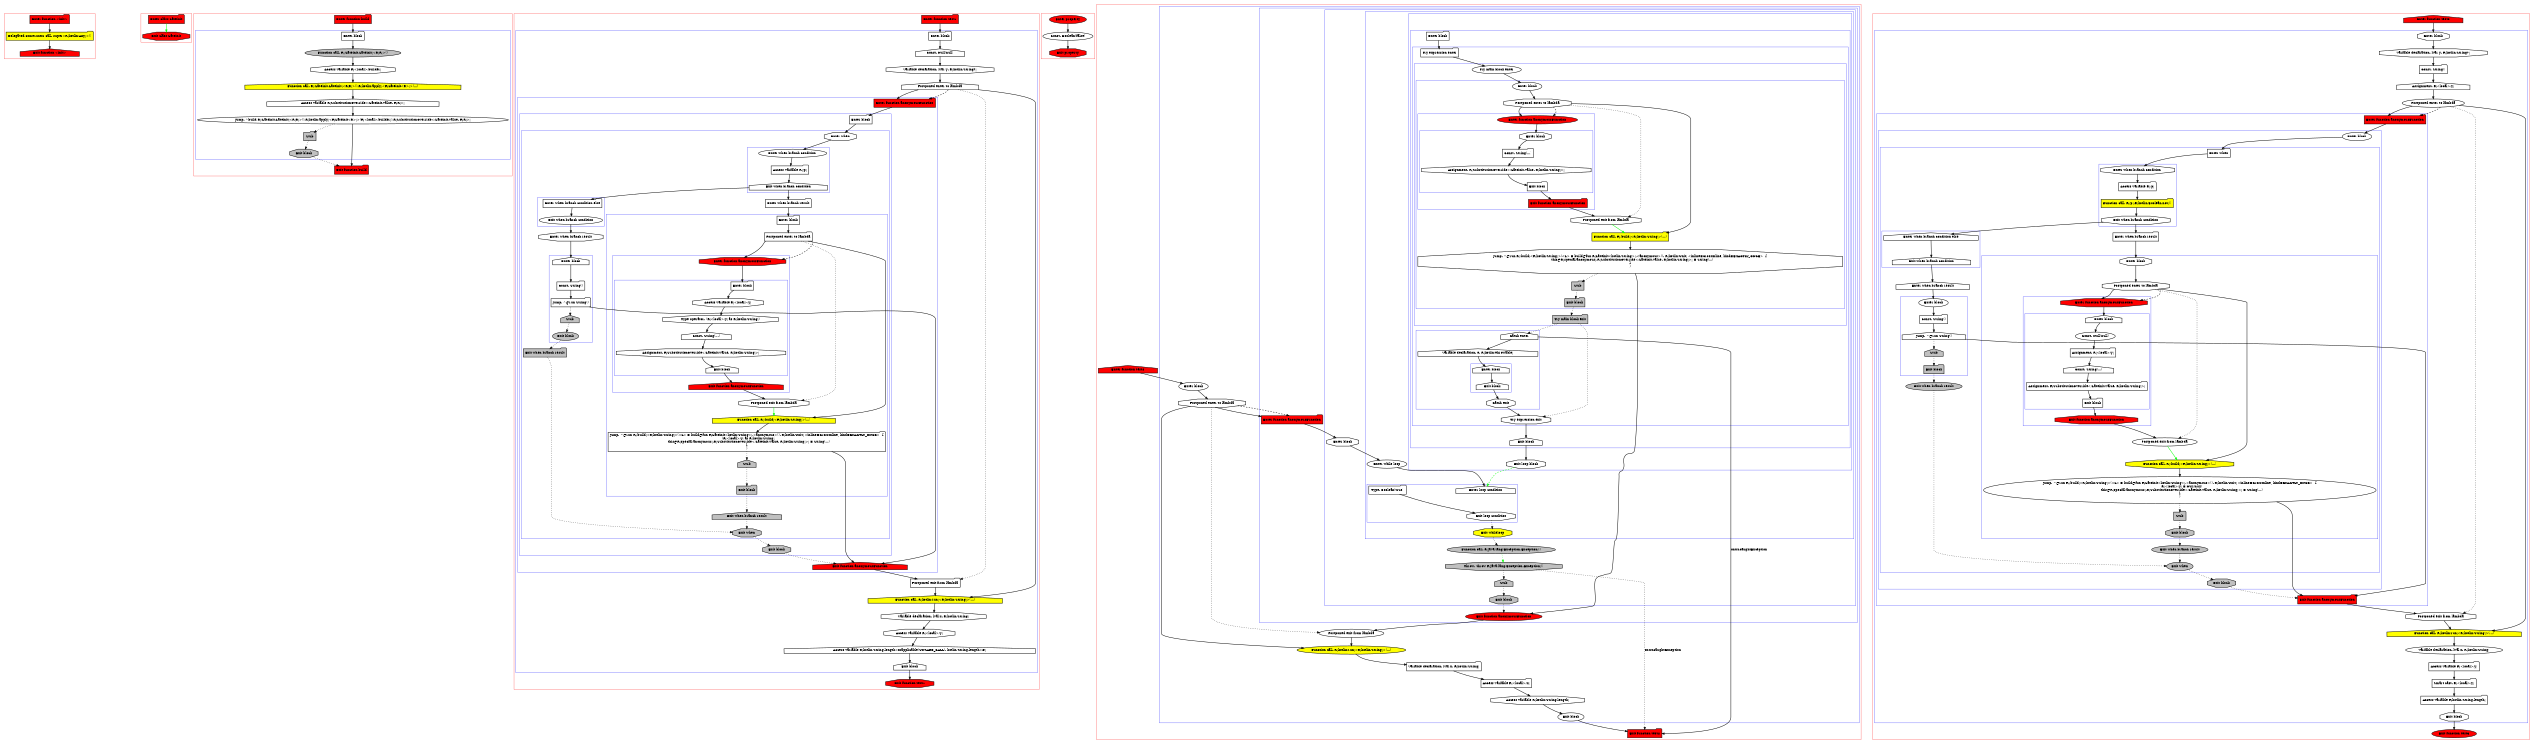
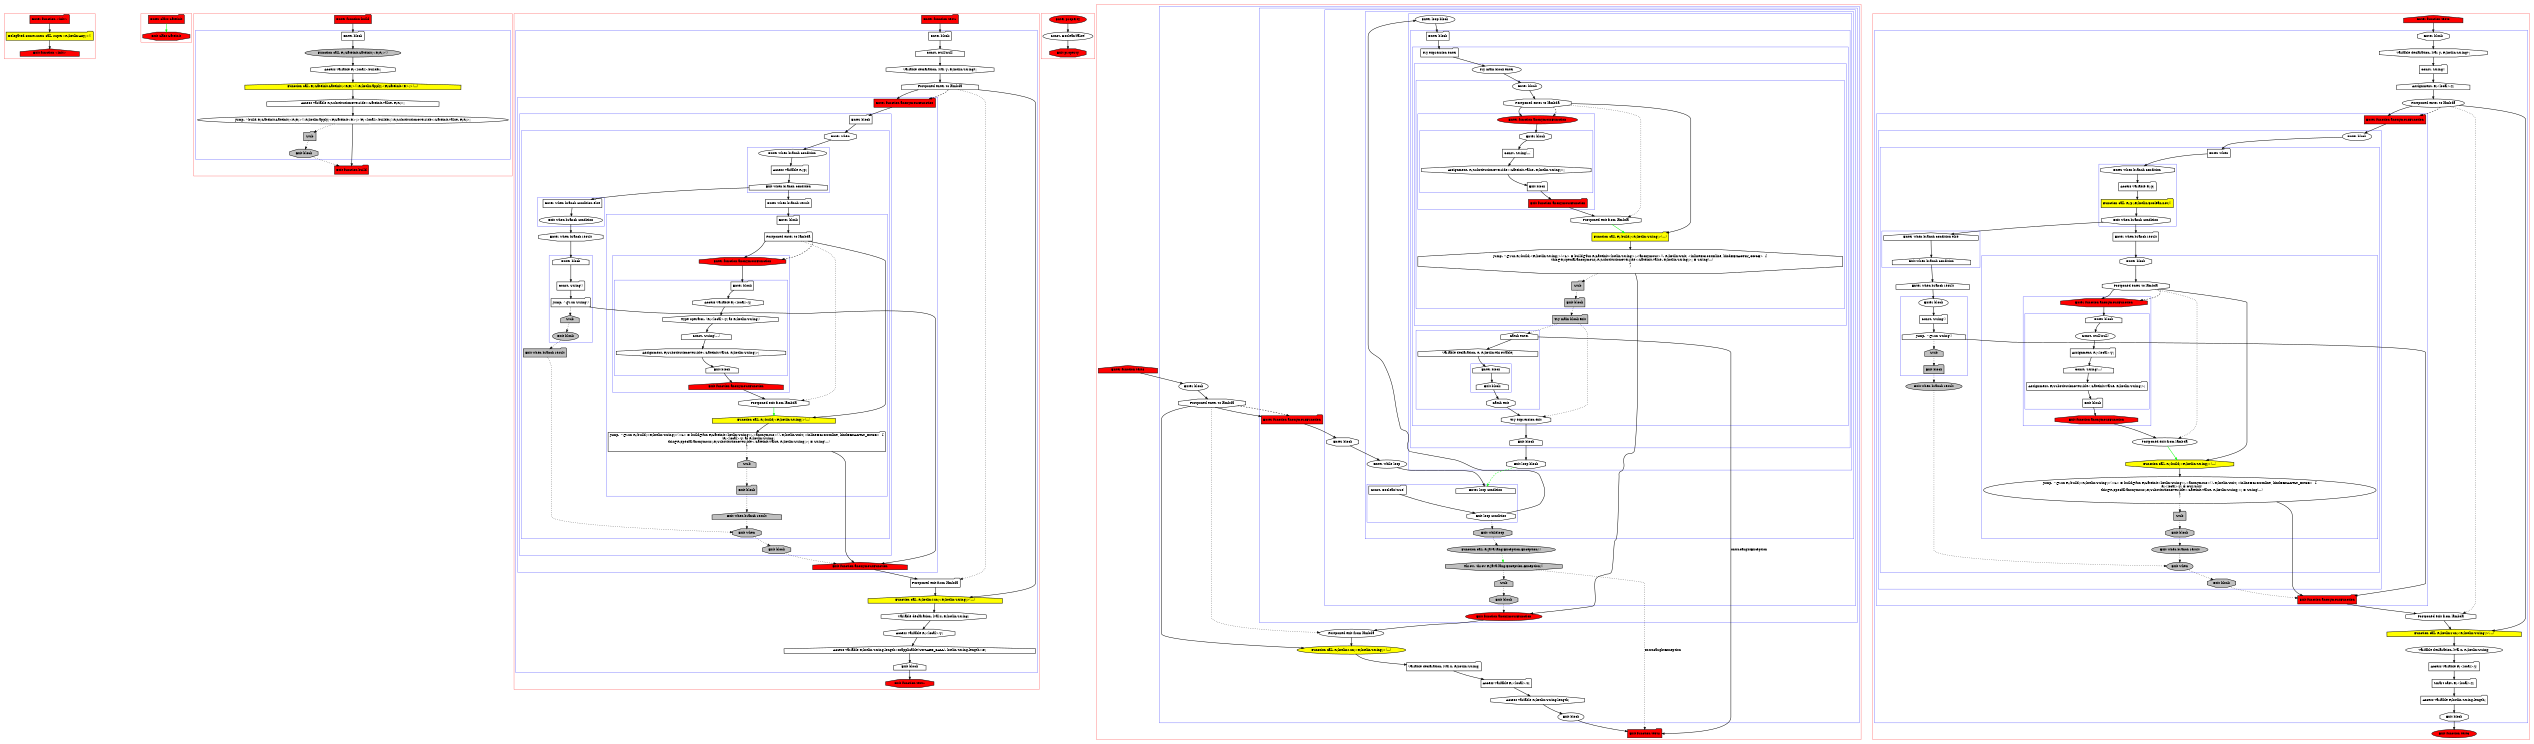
  digraph {
    nodesep=3
    node [penwidth=2 shape=folder]
    edge [penwidth=2]
    n1 [fillcolor=red label="Enter function <init>" style=filled]
    n2 [fillcolor=yellow label="Delegated constructor call: super<R|kotlin/Any|>()" style=filled]
    n3 [fillcolor=red label="Exit function <init>" shape=house style=filled]
    n4 [fillcolor=red label="Enter class Lateinit" style=filled]
    n5 [fillcolor=red label="Exit class Lateinit" shape=octagon style=filled]
    n6 [label="Enter block"]
    n7 [fillcolor=gray label="Function call: R|/Lateinit.Lateinit|<R|R|>()" shape=ellipse style=filled]
    n8 [label="Access variable R|<local>/builder|" shape=octagon]
    n9 [fillcolor=yellow label="Function call: R|/Lateinit.Lateinit|<R|R|>().R|kotlin/apply|<R|Lateinit<R>|>(...)" shape=house style=filled]
    n10 [label="Access variable R|SubstitutionOverride</Lateinit.value: R|R|>|" shape=house]
    n11 [label="Jump: ^build R|/Lateinit.Lateinit|<R|R|>().R|kotlin/apply|<R|Lateinit<R>|>(R|<local>/builder|).R|SubstitutionOverride</Lateinit.value: R|R|>|" shape=ellipse]
    n12 [fillcolor=gray label=Stub style=filled]
    n13 [fillcolor=gray label="Exit block" shape=octagon style=filled]
    n14 [fillcolor=red label="Enter function build" style=filled]
    n15 [fillcolor=red label="Exit function build" style=filled]
    n16 [label="Enter when branch condition " shape=ellipse]
    n17 [label="Access variable R|/p|"]
    n18 [label="Exit when branch condition" shape=house]
    n19 [label="Enter when branch condition else"]
    n20 [label="Exit when branch condition" shape=ellipse]
    n21 [label="Enter block" shape=house]
    n22 [label="Const: String()"]
    n23 [label="Jump: ^@run String()"]
    n24 [fillcolor=gray label=Stub shape=house style=filled]
    n25 [fillcolor=gray label="Exit block" shape=ellipse style=filled]
    n26 [label="Enter block"]
    n27 [label="Access variable R|<local>/y|" shape=octagon]
    n28 [label="Type operator: (R|<local>/y| as R|kotlin/String|)" shape=octagon]
    n29 [label="Const: String(...)" shape=house]
    n30 [label="Assignment: R|SubstitutionOverride</Lateinit.value: R|kotlin/String|>|" shape=octagon]
    n31 [label="Exit block" shape=house]
    n32 [fillcolor=red label="Enter function anonymousFunction" shape=octagon style=filled]
    n33 [fillcolor=red label="Exit function anonymousFunction" shape=house style=filled]
    n34 [label="Enter block"]
    n35 [label="Postponed enter to lambda"]
    n36 [label="Postponed exit from lambda" shape=octagon]
    n37 [fillcolor=yellow label="Function call: R|/build|<R|kotlin/String|>(...)" shape=house style=filled]
    n38 [label="Jump: ^@run R|/build|<R|kotlin/String|>(<L> = build@fun R|Lateinit<kotlin/String>|.<anonymous>(): R|kotlin/Unit| <inline=CrossInline, kind=EXACTLY_ONCE>  {\n    (R|<local>/y| as R|kotlin/String|)\n    this@R|special/anonymous|.R|SubstitutionOverride</Lateinit.value: R|kotlin/String|>| = String(...)\n}\n)"]
    n39 [fillcolor=gray label=Stub shape=house style=filled]
    n40 [fillcolor=gray label="Exit block" style=filled]
    n41 [label="Enter when" shape=octagon]
    n42 [label="Enter when branch result" shape=octagon]
    n43 [fillcolor=gray label="Exit when branch result" style=filled]
    n44 [label="Enter when branch result"]
    n45 [fillcolor=gray label="Exit when branch result" shape=house style=filled]
    n46 [fillcolor=gray label="Exit when" shape=octagon style=filled]
    n47 [label="Enter block"]
    n48 [fillcolor=gray label="Exit block" shape=octagon style=filled]
    n49 [fillcolor=red label="Enter function anonymousFunction" style=filled]
    n50 [fillcolor=red label="Exit function anonymousFunction" shape=house style=filled]
    n51 [label="Enter block"]
    n52 [label="Const: Null(null)" shape=house]
    n53 [label="Variable declaration: lvar y: R|kotlin/String?|" shape=octagon]
    n54 [label="Postponed enter to lambda" shape=house]
    n55 [label="Postponed exit from lambda"]
    n56 [fillcolor=yellow label="Function call: R|kotlin/run|<R|kotlin/String|>(...)" shape=house style=filled]
    n57 [label="Variable declaration: lval x: R|kotlin/String|" shape=octagon]
    n58 [label="Access variable R|<local>/y|" shape=octagon]
    n59 [label="Access variable R|kotlin/String.length<Inapplicable(UNSAFE_CALL): kotlin/String.length>#|" shape=house]
    n60 [label="Exit block" shape=house]
    n61 [fillcolor=red label="Enter function test1" style=filled]
    n62 [fillcolor=red label="Exit function test1" shape=octagon style=filled]
    n63 [fillcolor=red label="Enter property" shape=ellipse style=filled]
    n64 [label="Const: Boolean(false)" shape=ellipse]
    n65 [fillcolor=red label="Exit property" shape=octagon style=filled]
    n66 [label="Enter loop condition" shape=house]
-   n67 [label="Type: Boolean(true)"]
+   n67 [label="Const: Boolean(true)"]
    n68 [label="Exit loop condition" shape=octagon]
    n69 [label="Enter block" shape=octagon]
    n70 [label="Const: String(...)"]
    n71 [label="Assignment: R|SubstitutionOverride</Lateinit.value: R|kotlin/String|>|" shape=octagon]
    n72 [label="Exit block"]
    n73 [fillcolor=red label="Enter function anonymousFunction" shape=ellipse style=filled]
    n74 [fillcolor=red label="Exit function anonymousFunction" style=filled]
    n75 [label="Enter block" shape=ellipse]
    n76 [label="Postponed enter to lambda" shape=octagon]
    n77 [label="Postponed exit from lambda" shape=octagon]
    n78 [fillcolor=yellow label="Function call: R|/build|<R|kotlin/String|>(...)" style=filled]
    n79 [label="Jump: ^@run R|/build|<R|kotlin/String|>(<L> = build@fun R|Lateinit<kotlin/String>|.<anonymous>(): R|kotlin/Unit| <inline=CrossInline, kind=EXACTLY_ONCE>  {\n    this@R|special/anonymous|.R|SubstitutionOverride</Lateinit.value: R|kotlin/String|>| = String(...)\n}\n)" shape=octagon]
    n80 [fillcolor=gray label=Stub style=filled]
    n81 [fillcolor=gray label="Exit block" style=filled]
    n82 [label="Try main block enter" shape=ellipse]
    n83 [fillcolor=gray label="Try main block exit" style=filled]
    n84 [label="Enter block" shape=house]
    n85 [label="Exit block" shape=house]
    n86 [label="Catch enter" shape=house]
    n87 [label="Variable declaration: e: R|kotlin/Throwable|" shape=house]
    n88 [label="Catch exit" shape=octagon]
    n89 [label="Try expression enter"]
    n90 [label="Try expression exit" shape=octagon]
    n91 [label="Enter block"]
    n92 [label="Exit block" shape=house]
+   n93 [label="Enter loop block" shape=ellipse]
    n94 [label="Exit loop block" shape=octagon]
    n95 [label="Enter while loop" shape=ellipse]
-   n96 [fillcolor=yellow label="Exit whileloop" shape=octagon style=filled]
+   n96 [fillcolor=gray label="Exit whileloop" shape=octagon style=filled]
    n97 [label="Enter block" shape=octagon]
    n98 [fillcolor=gray label="Function call: R|java/lang/Exception.Exception|()" shape=ellipse style=filled]
    n99 [fillcolor=gray label="Throw: throw R|java/lang/Exception.Exception|()" shape=octagon style=filled]
    n100 [fillcolor=gray label=Stub shape=house style=filled]
    n101 [fillcolor=gray label="Exit block" shape=octagon style=filled]
    n102 [fillcolor=red label="Enter function anonymousFunction" style=filled]
    n103 [fillcolor=red label="Exit function anonymousFunction" shape=ellipse style=filled]
    n104 [label="Enter block" shape=ellipse]
    n105 [label="Postponed enter to lambda" shape=octagon]
    n106 [label="Postponed exit from lambda" shape=ellipse]
    n107 [fillcolor=yellow label="Function call: R|kotlin/run|<R|kotlin/String|>(...)" shape=ellipse style=filled]
    n108 [label="Variable declaration: lval x: R|kotlin/String|"]
    n109 [label="Access variable R|<local>/x|"]
    n110 [label="Access variable R|kotlin/String.length|" shape=octagon]
    n111 [label="Exit block" shape=ellipse]
    n112 [fillcolor=red label="Enter function test2" shape=house style=filled]
    n113 [fillcolor=red label="Exit function test2" style=filled]
    n114 [label="Enter when branch condition " shape=octagon]
    n115 [label="Access variable R|/p|"]
    n116 [fillcolor=yellow label="Function call: R|/p|.R|kotlin/Boolean.not|()" style=filled]
    n117 [label="Exit when branch condition" shape=octagon]
    n118 [label="Enter when branch condition else" shape=house]
    n119 [label="Exit when branch condition" shape=house]
    n120 [label="Enter block" shape=ellipse]
    n121 [label="Const: String()"]
    n122 [label="Jump: ^@run String()" shape=house]
    n123 [fillcolor=gray label=Stub shape=house style=filled]
    n124 [fillcolor=gray label="Exit block" style=filled]
    n125 [label="Enter block" shape=house]
    n126 [label="Const: Null(null)" shape=ellipse]
    n127 [label="Assignment: R|<local>/y|"]
    n128 [label="Const: String(...)" shape=house]
    n129 [label="Assignment: R|SubstitutionOverride</Lateinit.value: R|kotlin/String|>|"]
    n130 [label="Exit block"]
    n131 [fillcolor=red label="Enter function anonymousFunction" shape=octagon style=filled]
    n132 [fillcolor=red label="Exit function anonymousFunction" shape=octagon style=filled]
    n133 [label="Enter block" shape=octagon]
    n134 [label="Postponed enter to lambda" shape=octagon]
    n135 [label="Postponed exit from lambda" shape=ellipse]
    n136 [fillcolor=yellow label="Function call: R|/build|<R|kotlin/String|>(...)" shape=octagon style=filled]
    n137 [label="Jump: ^@run R|/build|<R|kotlin/String|>(<L> = build@fun R|Lateinit<kotlin/String>|.<anonymous>(): R|kotlin/Unit| <inline=CrossInline, kind=EXACTLY_ONCE>  {\n    R|<local>/y| = Null(null)\n    this@R|special/anonymous|.R|SubstitutionOverride</Lateinit.value: R|kotlin/String|>| = String(...)\n}\n)" shape=ellipse]
    n138 [fillcolor=gray label=Stub style=filled]
    n139 [fillcolor=gray label="Exit block" shape=octagon style=filled]
    n140 [label="Enter when"]
    n141 [label="Enter when branch result" shape=house]
    n142 [fillcolor=gray label="Exit when branch result" shape=ellipse style=filled]
    n143 [label="Enter when branch result"]
    n144 [fillcolor=gray label="Exit when branch result" shape=ellipse style=filled]
    n145 [fillcolor=gray label="Exit when" shape=ellipse style=filled]
    n146 [label="Enter block" shape=ellipse]
    n147 [fillcolor=gray label="Exit block" shape=octagon style=filled]
    n148 [fillcolor=red label="Enter function anonymousFunction" style=filled]
    n149 [fillcolor=red label="Exit function anonymousFunction" style=filled]
    n150 [label="Enter block" shape=octagon]
    n151 [label="Variable declaration: lvar y: R|kotlin/String?|" shape=octagon]
    n152 [label="Const: String()"]
    n153 [label="Assignment: R|<local>/y|" shape=house]
    n154 [label="Postponed enter to lambda" shape=ellipse]
    n155 [label="Postponed exit from lambda" shape=octagon]
    n156 [fillcolor=yellow label="Function call: R|kotlin/run|<R|kotlin/String|>(...)" shape=house style=filled]
    n157 [label="Variable declaration: lval x: R|kotlin/String|" shape=ellipse]
    n158 [label="Access variable R|<local>/y|"]
    n159 [label="Smart cast: R|<local>/y|"]
    n160 [label="Access variable R|kotlin/String.length|"]
    n161 [label="Exit block" shape=octagon]
    n162 [fillcolor=red label="Enter function test3" shape=house style=filled]
    n163 [fillcolor=red label="Exit function test3" shape=ellipse style=filled]
    subgraph cluster_1 {
      color=red
      n1
      n2
      n3
    }
    subgraph cluster_2 {
      color=red
      n4
      n5
    }
    subgraph cluster_3 {
      color=red
      n14
      n15
      subgraph cluster_4 {
        color=blue
        n6
        n7
        n8
        n9
        n10
        n11
        n12
        n13
      }
    }
    subgraph cluster_5 {
      color=red
      n61
      n62
      subgraph cluster_6 {
        color=blue
        n51
        n52
        n53
        n54
        n55
        n56
        n57
        n58
        n59
        n60
        subgraph cluster_7 {
          color=blue
          n49
          n50
          subgraph cluster_8 {
            color=blue
            n47
            n48
            subgraph cluster_9 {
              color=blue
              n41
              n42
              n43
              n44
              n45
              n46
              subgraph cluster_10 {
                color=blue
                n16
                n17
                n18
              }
              subgraph cluster_11 {
                color=blue
                n19
                n20
              }
              subgraph cluster_12 {
                color=blue
                n21
                n22
                n23
                n24
                n25
              }
              subgraph cluster_13 {
                color=blue
                n34
                n35
                n36
                n37
                n38
                n39
                n40
                subgraph cluster_14 {
                  color=blue
                  n32
                  n33
                  subgraph cluster_15 {
                    color=blue
                    n26
                    n27
                    n28
                    n29
                    n30
                    n31
                  }
                }
              }
            }
          }
        }
      }
    }
    subgraph cluster_16 {
      color=red
      n63
      n64
      n65
    }
    subgraph cluster_17 {
      color=red
      n112
      n113
      subgraph cluster_18 {
        color=blue
        n104
        n105
        n106
        n107
        n108
        n109
        n110
        n111
        subgraph cluster_19 {
          color=blue
          n102
          n103
          subgraph cluster_20 {
            color=blue
            n97
            n98
            n99
            n100
            n101
            subgraph cluster_21 {
              color=blue
              n95
              n96
              subgraph cluster_22 {
                color=blue
                n66
                n67
                n68
              }
              subgraph cluster_23 {
                color=blue
+               n93
                n94
                subgraph cluster_24 {
                  color=blue
                  n91
                  n92
                  subgraph cluster_25 {
                    color=blue
                    n89
                    n90
                    subgraph cluster_26 {
                      color=blue
                      n82
                      n83
                      subgraph cluster_27 {
                        color=blue
                        n75
                        n76
                        n77
                        n78
                        n79
                        n80
                        n81
                        subgraph cluster_28 {
                          color=blue
                          n73
                          n74
                          subgraph cluster_29 {
                            color=blue
                            n69
                            n70
                            n71
                            n72
                          }
                        }
                      }
                    }
                    subgraph cluster_30 {
                      color=blue
                      n86
                      n87
                      n88
                      subgraph cluster_31 {
                        color=blue
                        n84
                        n85
                      }
                    }
                  }
                }
              }
            }
          }
        }
      }
    }
    subgraph cluster_32 {
      color=red
      n162
      n163
      subgraph cluster_33 {
        color=blue
        n150
        n151
        n152
        n153
        n154
        n155
        n156
        n157
        n158
        n159
        n160
        n161
        subgraph cluster_34 {
          color=blue
          n148
          n149
          subgraph cluster_35 {
            color=blue
            n146
            n147
            subgraph cluster_36 {
              color=blue
              n140
              n141
              n142
              n143
              n144
              n145
              subgraph cluster_37 {
                color=blue
                n114
                n115
                n116
                n117
              }
              subgraph cluster_38 {
                color=blue
                n118
                n119
              }
              subgraph cluster_39 {
                color=blue
                n120
                n121
                n122
                n123
                n124
              }
              subgraph cluster_40 {
                color=blue
                n133
                n134
                n135
                n136
                n137
                n138
                n139
                subgraph cluster_41 {
                  color=blue
                  n131
                  n132
                  subgraph cluster_42 {
                    color=blue
                    n125
                    n126
                    n127
                    n128
                    n129
                    n130
                  }
                }
              }
            }
          }
        }
      }
    }
    n1 -> n2
    n2 -> n3
    n4 -> n5 [color=green]
    n6 -> n7
    n7 -> n8
    n8 -> n9
    n9 -> n10
    n10 -> n11
    n11 -> n12 [style=dotted]
    n11 -> n15
    n12 -> n13 [style=dotted]
    n13 -> n15 [style=dotted]
    n14 -> n6
    n16 -> n17
    n17 -> n18
    n18 -> n19
    n18 -> n44
    n19 -> n20
    n20 -> n42
    n21 -> n22
    n22 -> n23
    n23 -> n24 [style=dotted]
    n23 -> n50
    n24 -> n25 [style=dotted]
    n25 -> n43 [style=dotted]
    n26 -> n27
    n27 -> n28
    n28 -> n29
    n29 -> n30
    n30 -> n31
    n31 -> n33
    n32 -> n26
    n33 -> n36
    n34 -> n35
    n35 -> n32
    n35 -> n32 [style=dashed]
    n35 -> n36 [style=dotted]
    n35 -> n37
    n36 -> n37 [color=green]
    n37 -> n38
    n38 -> n39 [style=dotted]
    n38 -> n50
    n39 -> n40 [style=dotted]
    n40 -> n45 [style=dotted]
    n41 -> n16
    n42 -> n21
    n43 -> n46 [style=dotted]
    n44 -> n34
    n45 -> n46 [style=dotted]
    n46 -> n48 [style=dotted]
    n47 -> n41
    n48 -> n50 [style=dotted]
    n49 -> n47
    n50 -> n55
    n51 -> n52
    n52 -> n53
    n53 -> n54
    n54 -> n49
    n54 -> n49 [style=dashed]
    n54 -> n55 [style=dotted]
    n54 -> n56
    n55 -> n56
    n56 -> n57
    n57 -> n58
    n58 -> n59
    n59 -> n60
    n60 -> n62
    n61 -> n51
    n63 -> n64
    n64 -> n65
    n67 -> n68
+   n68 -> n93
    n68 -> n96 [style=dotted]
    n69 -> n70
    n70 -> n71
    n71 -> n72
    n72 -> n74
    n73 -> n69
    n74 -> n77
    n75 -> n76
    n76 -> n73
    n76 -> n73 [style=dashed]
    n76 -> n77 [style=dotted]
    n76 -> n78
    n77 -> n78 [color=green]
    n78 -> n79
    n79 -> n80 [style=dotted]
    n79 -> n103
    n80 -> n81 [style=dotted]
    n81 -> n83 [style=dotted]
    n82 -> n75
    n83 -> n86 [style=dotted]
    n83 -> n90 [style=dotted]
    n84 -> n85
    n85 -> n88
    n86 -> n87
    n86 -> n113 [label=onUncaughtException]
    n87 -> n84
    n88 -> n90
    n89 -> n82
    n90 -> n92
    n91 -> n89
    n92 -> n94
+   n93 -> n91
    n94 -> n66 [color=green style=dashed]
    n95 -> n66
    n96 -> n98 [style=dotted]
    n97 -> n95
    n98 -> n99 [color=green style=dotted]
    n99 -> n100 [style=dotted]
    n99 -> n113 [label=onUncaughtException style=dotted]
    n100 -> n101 [style=dotted]
    n101 -> n103 [style=dotted]
    n102 -> n97
    n103 -> n106
    n104 -> n105
    n105 -> n102
    n105 -> n102 [style=dashed]
    n105 -> n106 [style=dotted]
    n105 -> n107
    n106 -> n107
    n107 -> n108
    n108 -> n109
    n109 -> n110
    n110 -> n111
    n111 -> n113
    n112 -> n104
    n114 -> n115
    n115 -> n116
    n116 -> n117
    n117 -> n118
    n117 -> n143
    n118 -> n119
    n119 -> n141
    n120 -> n121
    n121 -> n122
    n122 -> n123 [style=dotted]
    n122 -> n149
    n123 -> n124 [style=dotted]
    n124 -> n142 [style=dotted]
    n125 -> n126
    n126 -> n127
    n127 -> n128
    n128 -> n129
    n129 -> n130
    n130 -> n132
    n131 -> n125
    n132 -> n135
    n133 -> n134
    n134 -> n131
    n134 -> n131 [style=dashed]
    n134 -> n135 [style=dotted]
    n134 -> n136
    n135 -> n136 [color=green]
    n136 -> n137
    n137 -> n138 [style=dotted]
    n137 -> n149
    n138 -> n139 [style=dotted]
    n139 -> n144 [style=dotted]
    n140 -> n114
    n141 -> n120
    n142 -> n145 [style=dotted]
    n143 -> n133
    n144 -> n145 [style=dotted]
    n145 -> n147 [style=dotted]
    n146 -> n140
    n147 -> n149 [style=dotted]
    n148 -> n146
    n149 -> n155
    n150 -> n151
    n151 -> n152
    n152 -> n153
    n153 -> n154
    n154 -> n148
    n154 -> n148 [style=dashed]
    n154 -> n155 [style=dotted]
    n154 -> n156
    n155 -> n156
    n156 -> n157
    n157 -> n158
    n158 -> n159
    n159 -> n160
    n160 -> n161
    n161 -> n163
    n162 -> n150
  }
